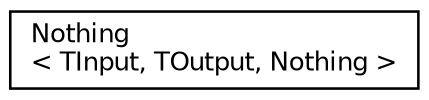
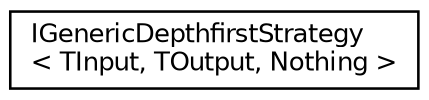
  digraph {
    rankdir=LR
-   n1 [color=black fillcolor=white fontname=Helvetica fontsize=10 height=0.2 label="Nothing\l\< TInput, TOutput, Nothing \>" shape=record style=filled width=0.4]
+   n1 [color=black fillcolor=white fontname=Helvetica fontsize=10 height=0.2 label="IGenericDepthfirstStrategy\l\< TInput, TOutput, Nothing \>" shape=record style=filled width=0.4]
  }
